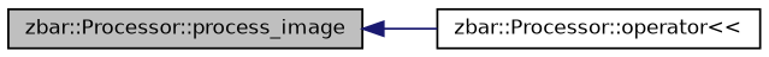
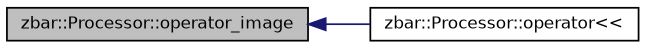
  digraph {
    rankdir=LR
    node [color=black fontname=Helvetica fontsize=10 shape=record style=filled]
-   n1 [fillcolor=grey75 fontcolor=black height=0.2 label="zbar::Processor::process_image" width=0.4]
+   n1 [fillcolor=grey75 fontcolor=black height=0.2 label="zbar::Processor::operator_image" width=0.4]
    n2 [fillcolor=white height=0.2 label="zbar::Processor::operator\<\<" width=0.4]
    n1 -> n2 [color=midnightblue dir=back fontname=Helvetica fontsize=10 labelfontname=Helvetica labelfontsize=10 style=solid]
  }
